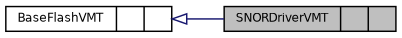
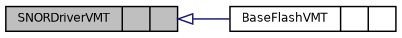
  digraph {
    rankdir=LR
    node [color=black fontname=Helvetica fontsize=8 shape=record]
    n1 [fillcolor=grey75 fontcolor=black height=0.2 label="{SNORDriverVMT\n||}" style=filled width=0.4]
    n2 [height=0.2 label="{BaseFlashVMT\n||}" width=0.4]
-   n2 -> n1 [arrowtail=onormal color=midnightblue dir=back fontname=Helvetica fontsize=8 labelfontname=Helvetica labelfontsize=8 style=solid]
+   n1 -> n2 [arrowtail=onormal color=midnightblue dir=back fontname=Helvetica fontsize=8 labelfontname=Helvetica labelfontsize=8 style=solid]
  }
